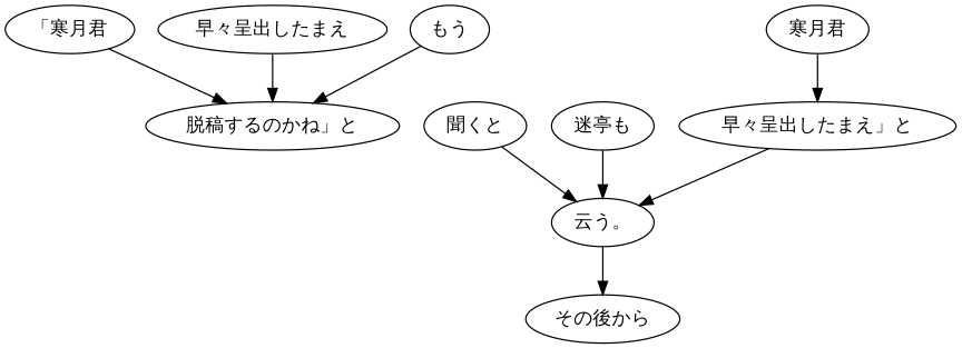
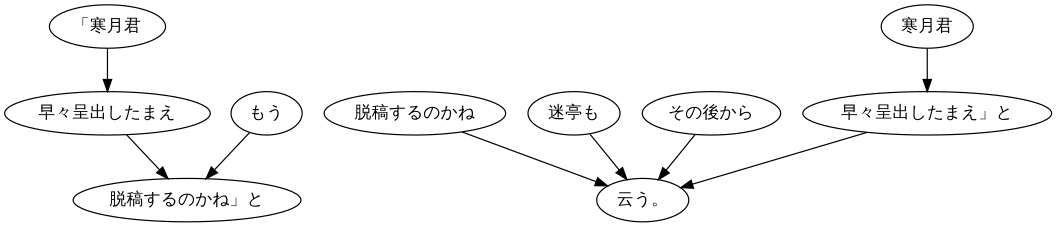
  digraph {
    n1 [label="「寒月君"]
    n2 [label="早々呈出したまえ"]
    n3 [label="脱稿するのかね」と"]
    n4 [label="もう"]
-   n5 [label="聞くと"]
+   n5 [label="脱稿するのかね"]
    n6 [label="云う。"]
    n7 [label="迷亭も"]
    n8 [label="その後から"]
    n9 [label="寒月君"]
    n10 [label="早々呈出したまえ」と"]
-   n1 -> n3
+   n1 -> n2
    n2 -> n3
    n4 -> n3
    n5 -> n6
    n7 -> n6
-   n6 -> n8
+   n8 -> n6
    n9 -> n10
    n10 -> n6
  }
